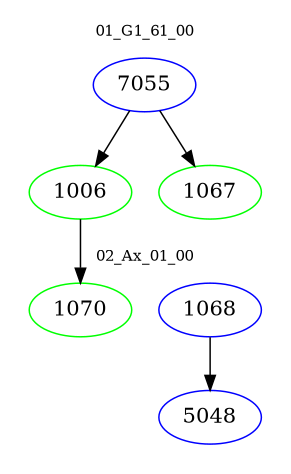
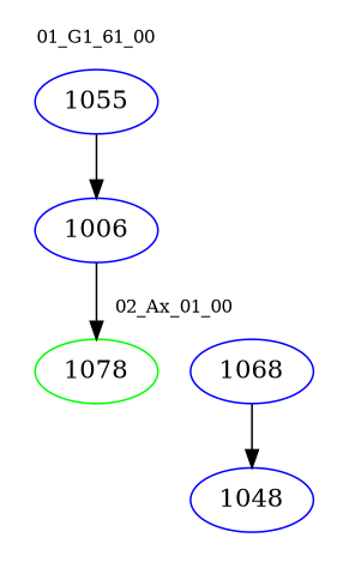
  digraph {
    node [color=blue]
    edge [color=black]
    n1 [label=1068]
-   n2 [label=5048]
-   n3 [color=green label=1070]
-   n4 [label=7055]
-   n5 [color=green label=1006]
-   n6 [color=green label=1067]
+   n2 [label=1048]
+   n3 [color=green label=1078]
+   n4 [label=1055]
+   n5 [label=1006]
    subgraph cluster_1 {
      color=white
      fontsize=10
      label="02_Ax_01_00"
      n1
      n2
      n3
    }
    subgraph cluster_2 {
      color=white
      fontsize=10
      label="01_G1_61_00"
      n4
      n5
-     n6
    }
    n1 -> n2
    n4 -> n5
-   n4 -> n6
    n5 -> n3
  }
